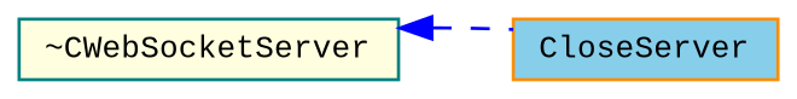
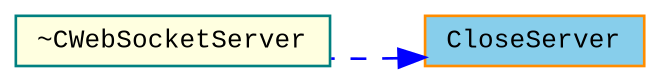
  digraph {
    rankdir=RL
    fontname="Liberation Mono"
    node [fontname="Liberation Mono" fontsize=10 shape=box style=filled]
    n1 [color=darkorange fillcolor=skyblue fontcolor=black height=0.2 label=CloseServer width=0.4]
    n2 [color=teal fillcolor=lightyellow height=0.2 label="~CWebSocketServer" width=0.4]
-   n2 -> n1 [color=blue dir=back fontname="Liberation Mono" fontsize=10 labelfontname=Helvetica labelfontsize=10 style=dashed]
+   n1 -> n2 [color=blue dir=back fontname="Liberation Mono" fontsize=10 labelfontname=Helvetica labelfontsize=10 style=dashed]
  }
